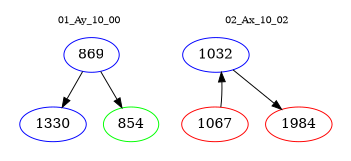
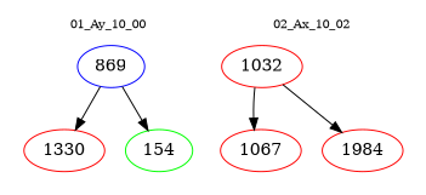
  digraph {
    node [color=red]
    edge [color=black]
    n1 [color=blue label=869]
-   n2 [color=blue label=1330]
-   n3 [color=green label=854]
-   n4 [color=blue label=1032]
+   n2 [label=1330]
+   n3 [color=green label=154]
+   n4 [label=1032]
    n5 [label=1067]
    n6 [label=1984]
    subgraph cluster_1 {
      color=white
      fontsize=10
      label="01_Ay_10_00"
      n1
      n2
      n3
    }
    subgraph cluster_2 {
      color=white
      fontsize=10
      label="02_Ax_10_02"
      n4
      n5
      n6
    }
    n1 -> n2
    n1 -> n3
-   n5 -> n4
+   n4 -> n5
    n4 -> n6
  }
